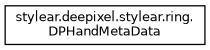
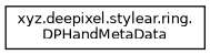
  digraph {
    rankdir=LR
-   n1 [color=black fillcolor=white fontname=Helvetica fontsize=10 height=0.2 label="stylear.deepixel.stylear.ring.\lDPHandMetaData" shape=record style=filled width=0.4]
+   n1 [color=black fillcolor=white fontname=Helvetica fontsize=10 height=0.2 label="xyz.deepixel.stylear.ring.\lDPHandMetaData" shape=record style=filled width=0.4]
  }
